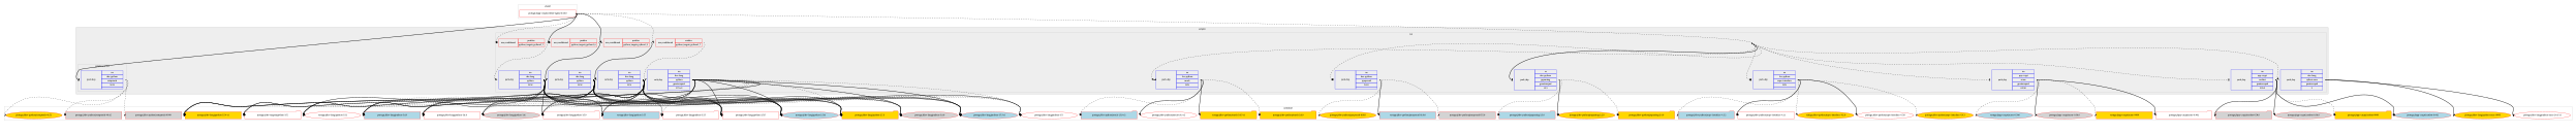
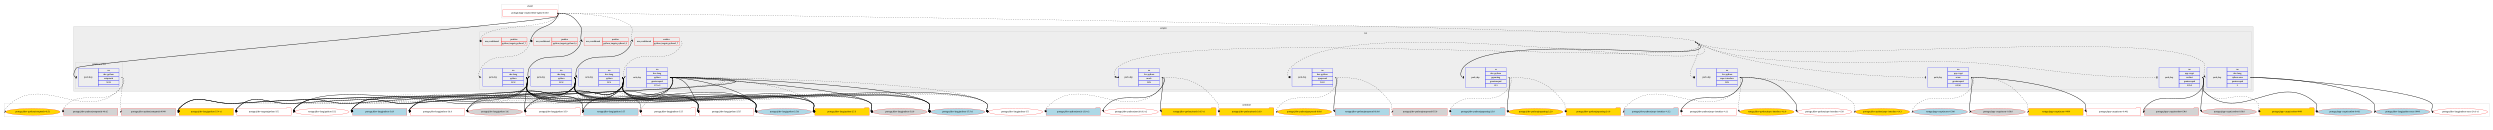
  digraph {
    compound=true
    concentrate=true
    fontname=Merriweather
    fontsize=10
    newrank=true
    rankdir=TB
    ranksep=1.5
    node [color=red fontname=Merriweather fontsize=10 shape=ellipse style=filled]
    edge [arrowhead=normal fontname=Merriweather headport=w style=dashed tailport=e weight=100]
    n1 [fillcolor=white label="portage://app-crypt/certbot-nginx-0.38.0" shape=box width=4]
    n2 [color=blue label=<<TABLE BORDER="0" CELLBORDER="1" CELLSPACING="0" CELLPADDING="4" WIDTH="220"><TR><TD ROWSPAN="6" CELLPADDING="30">pack_dep</TD></TR><TR><TD WIDTH="110">no</TD></TR><TR><TD>dev-python</TD></TR><TR><TD>setuptools</TD></TR><TR><TD>none</TD></TR><TR><TD></TD></TR></TABLE>> shape=none style=""]
    n3 [color=blue label=<<TABLE BORDER="0" CELLBORDER="1" CELLSPACING="0" CELLPADDING="4" WIDTH="220"><TR><TD ROWSPAN="6" CELLPADDING="30">pack_dep</TD></TR><TR><TD WIDTH="110">no</TD></TR><TR><TD>dev-lang</TD></TR><TR><TD>python</TD></TR><TR><TD>greaterequal</TD></TR><TR><TD>2.7.5-r2</TD></TR></TABLE>> shape=none style=""]
    n4 [label=<<TABLE BORDER="0" CELLBORDER="1" CELLSPACING="0" CELLPADDING="4"><TR><TD ROWSPAN="3" CELLPADDING="10">use_conditional</TD></TR><TR><TD>positive</TD></TR><TR><TD>python_targets_python2_7</TD></TR></TABLE>> shape=none style=""]
    n5 [color=blue label=<<TABLE BORDER="0" CELLBORDER="1" CELLSPACING="0" CELLPADDING="4" WIDTH="220"><TR><TD ROWSPAN="6" CELLPADDING="30">pack_dep</TD></TR><TR><TD WIDTH="110">no</TD></TR><TR><TD>dev-lang</TD></TR><TR><TD>python</TD></TR><TR><TD>none</TD></TR><TR><TD></TD></TR></TABLE>> shape=none style=""]
    n6 [label=<<TABLE BORDER="0" CELLBORDER="1" CELLSPACING="0" CELLPADDING="4"><TR><TD ROWSPAN="3" CELLPADDING="10">use_conditional</TD></TR><TR><TD>positive</TD></TR><TR><TD>python_targets_python3_5</TD></TR></TABLE>> shape=none style=""]
    n7 [color=blue label=<<TABLE BORDER="0" CELLBORDER="1" CELLSPACING="0" CELLPADDING="4" WIDTH="220"><TR><TD ROWSPAN="6" CELLPADDING="30">pack_dep</TD></TR><TR><TD WIDTH="110">no</TD></TR><TR><TD>dev-lang</TD></TR><TR><TD>python</TD></TR><TR><TD>none</TD></TR><TR><TD></TD></TR></TABLE>> shape=none style=""]
    n8 [label=<<TABLE BORDER="0" CELLBORDER="1" CELLSPACING="0" CELLPADDING="4"><TR><TD ROWSPAN="3" CELLPADDING="10">use_conditional</TD></TR><TR><TD>positive</TD></TR><TR><TD>python_targets_python3_6</TD></TR></TABLE>> shape=none style=""]
    n9 [color=blue label=<<TABLE BORDER="0" CELLBORDER="1" CELLSPACING="0" CELLPADDING="4" WIDTH="220"><TR><TD ROWSPAN="6" CELLPADDING="30">pack_dep</TD></TR><TR><TD WIDTH="110">no</TD></TR><TR><TD>dev-lang</TD></TR><TR><TD>python</TD></TR><TR><TD>none</TD></TR><TR><TD></TD></TR></TABLE>> shape=none style=""]
    n10 [label=<<TABLE BORDER="0" CELLBORDER="1" CELLSPACING="0" CELLPADDING="4"><TR><TD ROWSPAN="3" CELLPADDING="10">use_conditional</TD></TR><TR><TD>positive</TD></TR><TR><TD>python_targets_python3_7</TD></TR></TABLE>> shape=none style=""]
    n11 [color=blue label=<<TABLE BORDER="0" CELLBORDER="1" CELLSPACING="0" CELLPADDING="4" WIDTH="220"><TR><TD ROWSPAN="6" CELLPADDING="30">pack_dep</TD></TR><TR><TD WIDTH="110">no</TD></TR><TR><TD>app-crypt</TD></TR><TR><TD>acme</TD></TR><TR><TD>greaterequal</TD></TR><TR><TD>0.29.0</TD></TR></TABLE>> shape=none style=""]
    n12 [color=blue label=<<TABLE BORDER="0" CELLBORDER="1" CELLSPACING="0" CELLPADDING="4" WIDTH="220"><TR><TD ROWSPAN="6" CELLPADDING="30">pack_dep</TD></TR><TR><TD WIDTH="110">no</TD></TR><TR><TD>app-crypt</TD></TR><TR><TD>certbot</TD></TR><TR><TD>greaterequal</TD></TR><TR><TD>0.35.0</TD></TR></TABLE>> shape=none style=""]
    n13 [color=blue label=<<TABLE BORDER="0" CELLBORDER="1" CELLSPACING="0" CELLPADDING="4" WIDTH="220"><TR><TD ROWSPAN="6" CELLPADDING="30">pack_dep</TD></TR><TR><TD WIDTH="110">no</TD></TR><TR><TD>dev-lang</TD></TR><TR><TD>python-exec</TD></TR><TR><TD>greaterequal</TD></TR><TR><TD>2</TD></TR></TABLE>> shape=none style=""]
    n14 [color=blue label=<<TABLE BORDER="0" CELLBORDER="1" CELLSPACING="0" CELLPADDING="4" WIDTH="220"><TR><TD ROWSPAN="6" CELLPADDING="30">pack_dep</TD></TR><TR><TD WIDTH="110">no</TD></TR><TR><TD>dev-python</TD></TR><TR><TD>mock</TD></TR><TR><TD>none</TD></TR><TR><TD></TD></TR></TABLE>> shape=none style=""]
    n15 [color=blue label=<<TABLE BORDER="0" CELLBORDER="1" CELLSPACING="0" CELLPADDING="4" WIDTH="220"><TR><TD ROWSPAN="6" CELLPADDING="30">pack_dep</TD></TR><TR><TD WIDTH="110">no</TD></TR><TR><TD>dev-python</TD></TR><TR><TD>pyopenssl</TD></TR><TR><TD>none</TD></TR><TR><TD></TD></TR></TABLE>> shape=none style=""]
    n16 [color=blue label=<<TABLE BORDER="0" CELLBORDER="1" CELLSPACING="0" CELLPADDING="4" WIDTH="220"><TR><TD ROWSPAN="6" CELLPADDING="30">pack_dep</TD></TR><TR><TD WIDTH="110">no</TD></TR><TR><TD>dev-python</TD></TR><TR><TD>pyparsing</TD></TR><TR><TD>greaterequal</TD></TR><TR><TD>1.5.5</TD></TR></TABLE>> shape=none style=""]
    n17 [color=blue label=<<TABLE BORDER="0" CELLBORDER="1" CELLSPACING="0" CELLPADDING="4" WIDTH="220"><TR><TD ROWSPAN="6" CELLPADDING="30">pack_dep</TD></TR><TR><TD WIDTH="110">no</TD></TR><TR><TD>dev-python</TD></TR><TR><TD>zope-interface</TD></TR><TR><TD>none</TD></TR><TR><TD></TD></TR></TABLE>> shape=none style=""]
    n18 [fillcolor=gold label="portage://dev-lang/python-2.7.15" shape=folder width=4]
    n19 [fillcolor=lightblue label="portage://dev-lang/python-2.7.16" width=4]
    n20 [fillcolor=white label="portage://dev-lang/python-2.7.17" shape=box width=4]
    n21 [fillcolor=white label="portage://dev-lang/python-3.5.5" shape=folder width=4]
    n22 [fillcolor=lightblue label="portage://dev-lang/python-3.5.7" shape=box width=4]
    n23 [fillcolor=white label="portage://dev-lang/python-3.5.9" shape=folder width=4]
    n24 [fillcolor=lightgrey label="portage://dev-lang/python-3.6.5" width=4]
    n25 [fillcolor=white label="portage://dev-lang/python-3.6.8" shape=box width=4]
    n26 [fillcolor=lightblue label="portage://dev-lang/python-3.6.9" shape=box width=4]
    n27 [fillcolor=white label="portage://dev-lang/python-3.7.2" width=4]
    n28 [fillcolor=white label="portage://dev-targets/python-3.7.3" shape=folder width=4]
    n29 [fillcolor=gold label="portage://dev-lang/python-3.7.4-r1" shape=box width=4]
    n30 [fillcolor=white label="portage://dev-lang/python-3.7.5" width=4]
    n31 [fillcolor=lightblue label="portage://dev-lang/python-3.7.5-r1" width=4]
    n32 [fillcolor=lightgrey label="portage://dev-lang/python-3.8.0" width=4]
    n33 [fillcolor=lightgrey label="portage://dev-python/setuptools-40.6.3" shape=box width=4]
    n34 [fillcolor=gold label="portage://dev-python/setuptools-41.5.1" width=4]
    n35 [fillcolor=lightgrey label="portage://dev-python/setuptools-9999" shape=box width=4]
    n36 [fillcolor=lightgrey label="portage://app-crypt/acme-0.38.0" width=4]
    n37 [fillcolor=lightblue label="portage://app-crypt/acme-0.39.0" width=4]
    n38 [fillcolor=white label="portage://app-crypt/acme-0.40.1" shape=folder width=4]
    n39 [fillcolor=gold label="portage://app-crypt/acme-9999" shape=box width=4]
    n40 [fillcolor=lightgrey label="portage://app-crypt/certbot-0.38.0" width=4]
    n41 [fillcolor=lightgrey label="portage://app-crypt/certbot-0.39.0" shape=folder width=4]
    n42 [fillcolor=lightblue label="portage://app-crypt/certbot-0.40.1" width=4]
    n43 [fillcolor=gold label="portage://app-crypt/certbot-9999" shape=folder width=4]
    n44 [fillcolor=white label="portage://dev-lang/python-exec-2.4.6-r1" width=4]
-   n45 [fillcolor=gold label="portage://dev-lang/python-exec-9999" width=4]
+   n45 [fillcolor=lightblue label="portage://dev-lang/python-exec-9999" width=4]
    n46 [fillcolor=white label="portage://dev-python/mock-1.0.1-r2" width=4]
    n47 [fillcolor=lightblue label="portage://dev-python/mock-1.3.0-r2" shape=folder width=4]
    n48 [fillcolor=gold label="portage://dev-python/mock-2.0.0" shape=folder width=4]
    n49 [fillcolor=gold label="portage://dev-python/mock-3.0.5-r1" shape=folder width=4]
    n50 [fillcolor=lightgrey label="portage://dev-python/pyopenssl-17.5.0" shape=box width=4]
    n51 [fillcolor=lightblue label="portage://dev-python/pyopenssl-18.0.0" shape=box width=4]
    n52 [fillcolor=gold label="portage://dev-python/pyopenssl-19.0.0" width=4]
    n53 [fillcolor=gold label="portage://dev-python/pyparsing-2.2.0" width=4]
    n54 [fillcolor=lightblue label="portage://dev-python/pyparsing-2.3.0" shape=folder width=4]
    n55 [fillcolor=gold label="portage://dev-python/pyparsing-2.4.0" shape=folder width=4]
    n56 [fillcolor=white label="portage://dev-python/zope-interface-4.1.1" shape=box width=4]
    n57 [fillcolor=lightblue label="portage://dev-python/zope-interface-4.3.2" shape=folder width=4]
    n58 [fillcolor=gold label="portage://dev-python/zope-interface-4.4.3" width=4]
    n59 [fillcolor=white label="portage://dev-python/zope-interface-4.5.0" width=4]
    n60 [fillcolor=gold label="portage://dev-python/zope-interface-4.6.0" width=4]
    subgraph cluster_1 {
      color=gray
      label=<<i>dependencies</i>>
      subgraph cluster_2 {
        color=gray
        fillcolor="#eeeeee"
        label=<<i>compile</i>>
        style=filled
      }
      subgraph cluster_3 {
        color=gray
        fillcolor="#eeeeee"
        label=<<i>compile and run</i>>
        style=filled
        subgraph sub_4 {
          color=gray
          fillcolor="#eeeeee"
          label=<<i>compile and run</i>>
          style=filled
          n2
        }
      }
      subgraph cluster_5 {
        color=gray
        fillcolor="#eeeeee"
        label=<<i>run</i>>
        style=filled
        subgraph sub_6 {
          color=gray
          fillcolor="#eeeeee"
          label=<<i>run</i>>
          style=filled
          n4
          subgraph sub_7 {
            color=gray
            fillcolor="#eeeeee"
            label=<<i>run</i>>
            style=filled
            n3
          }
        }
        subgraph sub_8 {
          color=gray
          fillcolor="#eeeeee"
          label=<<i>run</i>>
          style=filled
          n6
          subgraph sub_9 {
            color=gray
            fillcolor="#eeeeee"
            label=<<i>run</i>>
            style=filled
            n5
          }
        }
        subgraph sub_10 {
          color=gray
          fillcolor="#eeeeee"
          label=<<i>run</i>>
          style=filled
          n8
          subgraph sub_11 {
            color=gray
            fillcolor="#eeeeee"
            label=<<i>run</i>>
            style=filled
            n7
          }
        }
        subgraph sub_12 {
          color=gray
          fillcolor="#eeeeee"
          label=<<i>run</i>>
          style=filled
          n10
          subgraph sub_13 {
            color=gray
            fillcolor="#eeeeee"
            label=<<i>run</i>>
            style=filled
            n9
          }
        }
        subgraph sub_14 {
          color=gray
          fillcolor="#eeeeee"
          label=<<i>run</i>>
          style=filled
          n11
        }
        subgraph sub_15 {
          color=gray
          fillcolor="#eeeeee"
          label=<<i>run</i>>
          style=filled
          n12
        }
        subgraph sub_16 {
          color=gray
          fillcolor="#eeeeee"
          label=<<i>run</i>>
          style=filled
          n13
        }
        subgraph sub_17 {
          color=gray
          fillcolor="#eeeeee"
          label=<<i>run</i>>
          style=filled
          n14
        }
        subgraph sub_18 {
          color=gray
          fillcolor="#eeeeee"
          label=<<i>run</i>>
          style=filled
          n15
        }
        subgraph sub_19 {
          color=gray
          fillcolor="#eeeeee"
          label=<<i>run</i>>
          style=filled
          n16
        }
        subgraph sub_20 {
          color=gray
          fillcolor="#eeeeee"
          label=<<i>run</i>>
          style=filled
          n17
        }
      }
    }
    subgraph cluster_21 {
      color=gray
      label=<<i>ebuild</i>>
      n1
    }
    subgraph cluster_22 {
      color=gray
      label=<<i>candidates</i>>
      rank=same
      subgraph sub_23 {
        color=black
        label=<<i>candidates</i>>
        nodesep=1
        rank=same
        n18
        n19
        n20
        n21
        n22
        n23
        n24
        n25
        n26
        n27
        n28
        n29
        n30
        n31
        n32
      }
      subgraph sub_24 {
        color=black
        label=<<i>candidates</i>>
        nodesep=1
        rank=same
        n33
        n34
        n35
      }
      subgraph sub_25 {
        color=black
        label=<<i>candidates</i>>
        nodesep=1
        rank=same
        n18
        n19
        n20
        n21
        n22
        n23
        n24
        n25
        n26
        n27
        n28
        n29
        n30
        n31
        n32
      }
      subgraph sub_26 {
        color=black
        label=<<i>candidates</i>>
        nodesep=1
        rank=same
        n18
        n19
        n20
        n21
        n22
        n23
        n24
        n25
        n26
        n27
        n28
        n29
        n30
        n31
        n32
      }
      subgraph sub_27 {
        color=black
        label=<<i>candidates</i>>
        nodesep=1
        rank=same
        n18
        n19
        n20
        n21
        n22
        n23
        n24
        n25
        n26
        n27
        n28
        n29
        n30
        n31
        n32
      }
      subgraph sub_28 {
        color=black
        label=<<i>candidates</i>>
        nodesep=1
        rank=same
        n36
        n37
        n38
        n39
      }
      subgraph sub_29 {
        color=black
        label=<<i>candidates</i>>
        nodesep=1
        rank=same
        n40
        n41
        n42
        n43
      }
      subgraph sub_30 {
        color=black
        label=<<i>candidates</i>>
        nodesep=1
        rank=same
        n44
        n45
      }
      subgraph sub_31 {
        color=black
        label=<<i>candidates</i>>
        nodesep=1
        rank=same
        n46
        n47
        n48
        n49
      }
      subgraph sub_32 {
        color=black
        label=<<i>candidates</i>>
        nodesep=1
        rank=same
        n50
        n51
        n52
      }
      subgraph sub_33 {
        color=black
        label=<<i>candidates</i>>
        nodesep=1
        rank=same
        n53
        n54
        n55
      }
      subgraph sub_34 {
        color=black
        label=<<i>candidates</i>>
        nodesep=1
        rank=same
        n56
        n57
        n58
        n59
        n60
      }
    }
    n1 -> n2 [arrowhead=tee style=bold weight=20]
    n1 -> n4 [weight=20]
    n1 -> n6 [style=bold weight=20]
    n1 -> n8 [arrowhead=box style=bold weight=20]
    n1 -> n10 [arrowhead=box weight=20]
    n1 -> n11 [arrowhead=tee weight=20]
    n1 -> n12 [arrowhead=tee weight=20]
    n1 -> n13 [weight=20]
    n1 -> n14 [weight=20]
    n1 -> n15 [arrowhead=box weight=20]
    n1 -> n16 [arrowhead=tee style=bold weight=20]
    n1 -> n17 [arrowhead=box weight=20]
    n2 -> n33 [arrowhead=box]
    n2 -> n34 [arrowhead=tee]
    n2 -> n35 [arrowhead=tee]
    n3 -> n18 [arrowhead=box]
    n3 -> n19 [arrowhead=tee style=bold]
    n3 -> n20 [style=bold]
    n3 -> n21 [arrowhead=box]
    n3 -> n22 [arrowhead=tee]
    n3 -> n23
    n3 -> n24
    n3 -> n25 [arrowhead=tee style=bold]
    n3 -> n26 [arrowhead=box style=bold]
    n3 -> n27
    n3 -> n28 [arrowhead=box]
    n3 -> n29 [arrowhead=tee style=bold]
    n3 -> n30 [arrowhead=box]
    n3 -> n31 [arrowhead=box style=bold]
    n3 -> n32 [arrowhead=tee style=bold]
    n4 -> n3 [arrowhead=tee weight=20]
    n5 -> n18 [arrowhead=box style=bold]
    n5 -> n19 [style=bold]
    n5 -> n20 [arrowhead=tee style=bold]
    n5 -> n21 [arrowhead=tee]
    n5 -> n22 [style=bold]
    n5 -> n23 [style=bold]
    n5 -> n24 [arrowhead=box]
    n5 -> n25
    n5 -> n26 [arrowhead=box style=bold]
    n5 -> n27
    n5 -> n28 [style=bold]
    n5 -> n29 [arrowhead=box]
    n5 -> n30
    n5 -> n31 [arrowhead=box style=bold]
    n5 -> n32 [arrowhead=box]
    n6 -> n5 [style=bold weight=20]
    n7 -> n18 [arrowhead=box style=bold]
    n7 -> n19 [style=bold]
    n7 -> n20 [style=bold]
    n7 -> n21 [arrowhead=tee]
    n7 -> n22 [arrowhead=tee]
    n7 -> n23
    n7 -> n24
    n7 -> n25 [arrowhead=box style=bold]
    n7 -> n26
    n7 -> n27 [arrowhead=box style=bold]
    n7 -> n28 [arrowhead=tee]
    n7 -> n29 [arrowhead=tee style=bold]
    n7 -> n30
    n7 -> n31 [arrowhead=box style=bold]
    n7 -> n32 [arrowhead=tee style=bold]
    n8 -> n7 [arrowhead=tee style=bold weight=20]
    n9 -> n18 [style=bold]
    n9 -> n19 [arrowhead=tee style=bold]
    n9 -> n20 [arrowhead=tee style=bold]
    n9 -> n21
    n9 -> n22 [arrowhead=tee style=bold]
    n9 -> n23 [arrowhead=box style=bold]
    n9 -> n24 [style=bold]
    n9 -> n25
    n9 -> n26 [arrowhead=box]
    n9 -> n27 [arrowhead=tee style=bold]
    n9 -> n28 [arrowhead=box]
    n9 -> n29 [arrowhead=box]
    n9 -> n30 [arrowhead=box style=bold]
    n9 -> n31
    n9 -> n32
    n10 -> n9 [weight=20]
    n11 -> n36 [arrowhead=tee style=bold]
    n11 -> n37 [arrowhead=tee]
    n11 -> n38 [style=bold]
    n11 -> n39 [arrowhead=tee]
    n12 -> n40 [style=bold]
    n12 -> n41 [arrowhead=tee style=bold]
    n12 -> n42 [arrowhead=box style=bold]
    n12 -> n43 [arrowhead=box]
    n13 -> n44 [arrowhead=tee style=bold]
    n13 -> n45 [arrowhead=tee style=bold]
    n14 -> n46 [style=bold]
    n14 -> n47 [arrowhead=box]
    n14 -> n48 [arrowhead=box]
    n14 -> n49 [style=bold]
    n15 -> n50 [arrowhead=tee]
    n15 -> n51 [style=bold]
    n15 -> n52 [arrowhead=tee]
    n16 -> n53 [arrowhead=box style=bold]
    n16 -> n54 [arrowhead=box]
    n16 -> n55 [arrowhead=box]
    n17 -> n56 [arrowhead=box style=bold]
    n17 -> n57 [arrowhead=tee]
    n17 -> n58 [arrowhead=tee]
    n17 -> n59 [style=bold]
    n17 -> n60
  }
